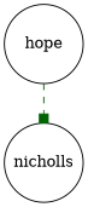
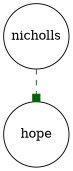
  digraph {
    node [fillcolor=white fixedsize=true shape=circle style=filled]
    nicholls [height=1 width=1]
    hope [height=1 width=1]
-   hope -> nicholls [arrowhead=box color=darkgreen penwidth=1 style=dashed]
+   nicholls -> hope [arrowhead=box color=darkgreen penwidth=1 style=dashed]
  }
